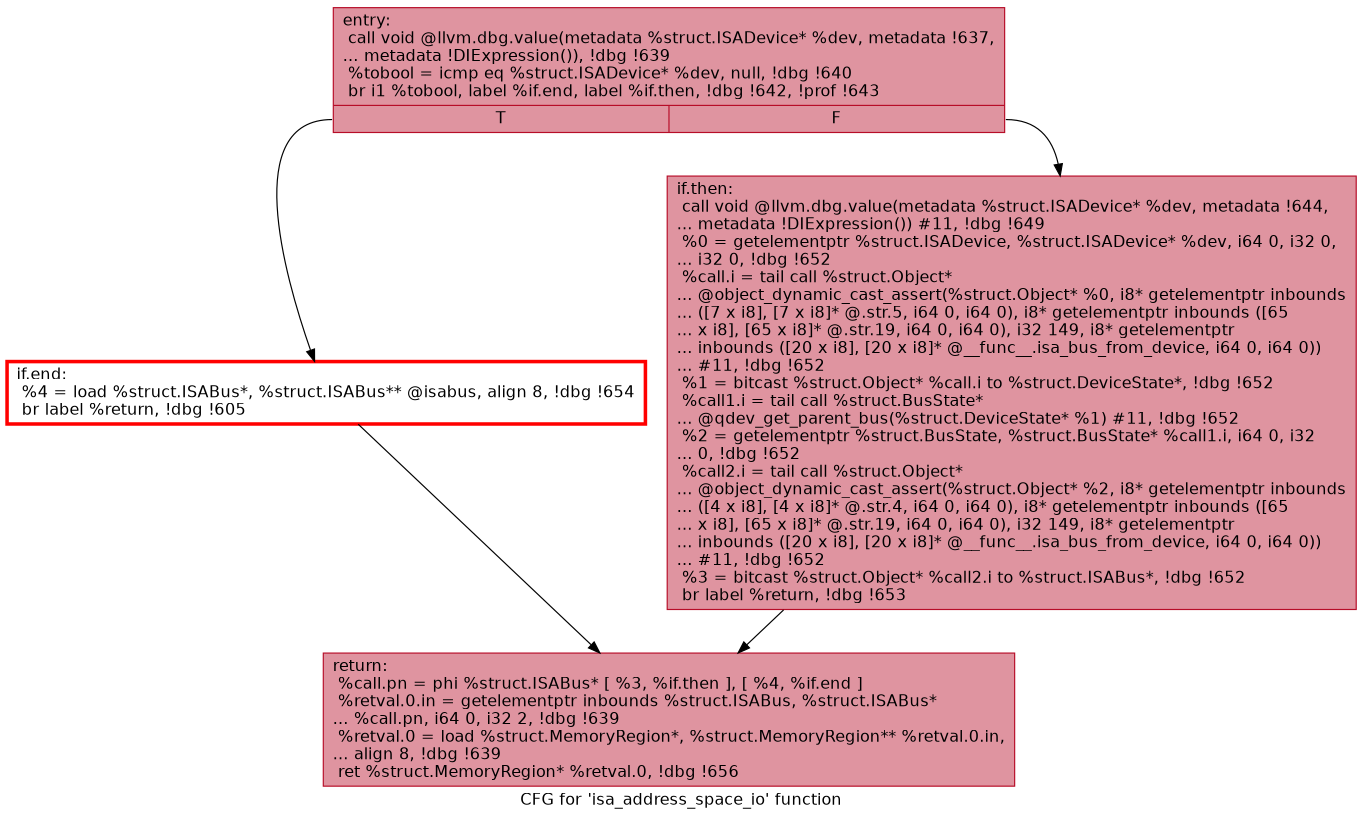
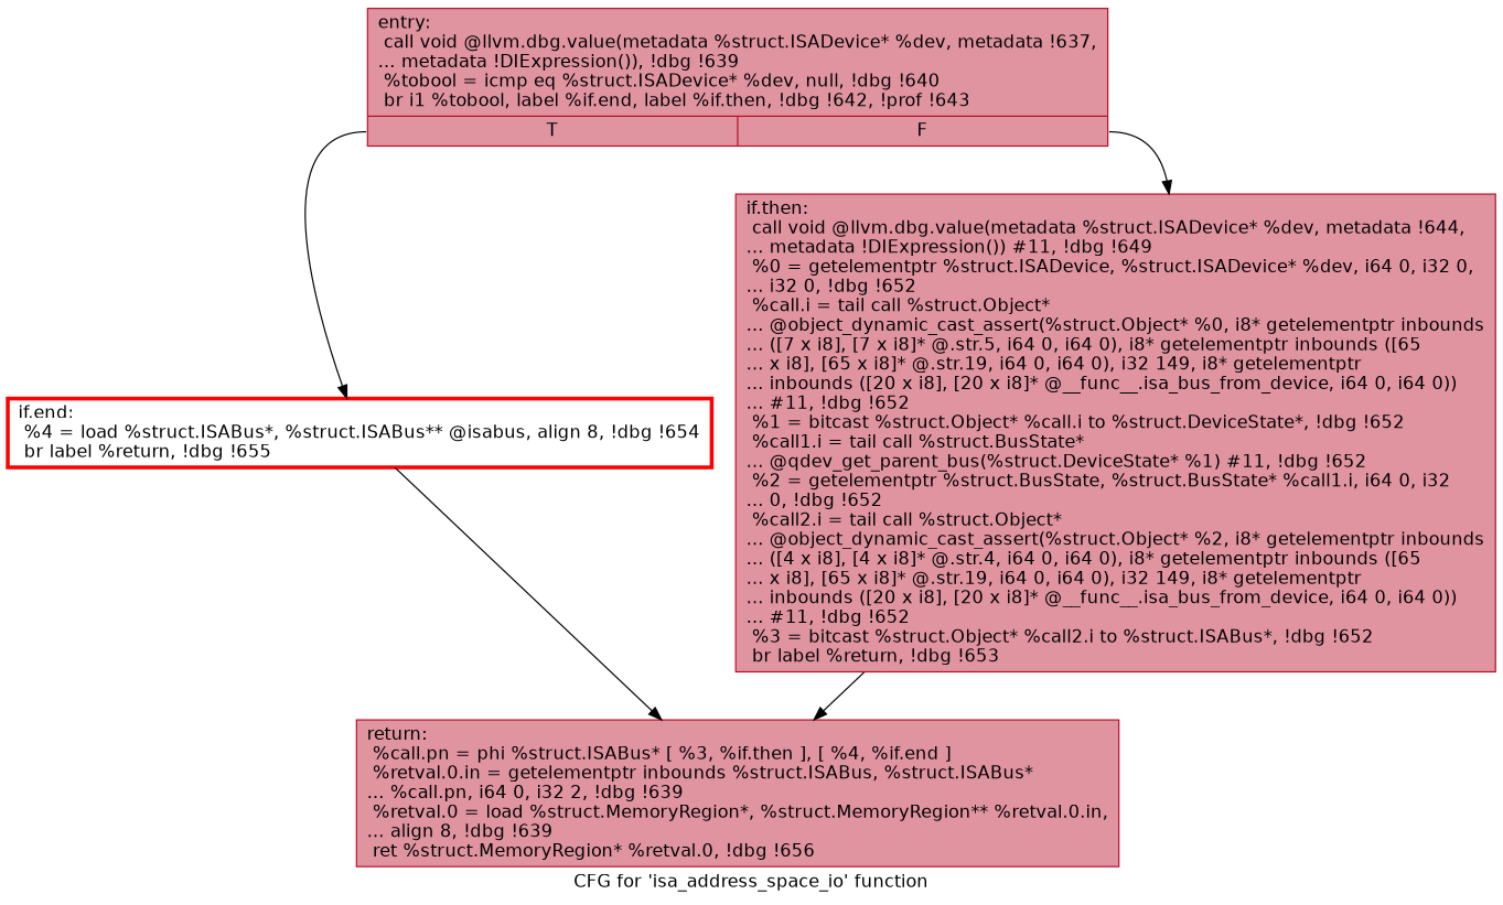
  digraph {
    label="CFG for 'isa_address_space_io' function"
    fontname="DejaVu Sans"
    node [color="#b70d28ff" fillcolor="#b70d2870" shape=record style=filled fontname="DejaVu Sans"]
    edge [fontname="DejaVu Sans"]
    n1 [label="{entry:\l  call void @llvm.dbg.value(metadata %struct.ISADevice* %dev, metadata !637,\l... metadata !DIExpression()), !dbg !639\l  %tobool = icmp eq %struct.ISADevice* %dev, null, !dbg !640\l  br i1 %tobool, label %if.end, label %if.then, !dbg !642, !prof !643\l|{<s0>T|<s1>F}}"]
-   n2 [color=red label="{if.end:                                           \l  %4 = load %struct.ISABus*, %struct.ISABus** @isabus, align 8, !dbg !654\l  br label %return, !dbg !605\l}" penwidth=3.0 fillcolor="" style=""]
+   n2 [color=red label="{if.end:                                           \l  %4 = load %struct.ISABus*, %struct.ISABus** @isabus, align 8, !dbg !654\l  br label %return, !dbg !655\l}" penwidth=3.0 fillcolor="" style=""]
    n3 [label="{if.then:                                          \l  call void @llvm.dbg.value(metadata %struct.ISADevice* %dev, metadata !644,\l... metadata !DIExpression()) #11, !dbg !649\l  %0 = getelementptr %struct.ISADevice, %struct.ISADevice* %dev, i64 0, i32 0,\l... i32 0, !dbg !652\l  %call.i = tail call %struct.Object*\l... @object_dynamic_cast_assert(%struct.Object* %0, i8* getelementptr inbounds\l... ([7 x i8], [7 x i8]* @.str.5, i64 0, i64 0), i8* getelementptr inbounds ([65\l... x i8], [65 x i8]* @.str.19, i64 0, i64 0), i32 149, i8* getelementptr\l... inbounds ([20 x i8], [20 x i8]* @__func__.isa_bus_from_device, i64 0, i64 0))\l... #11, !dbg !652\l  %1 = bitcast %struct.Object* %call.i to %struct.DeviceState*, !dbg !652\l  %call1.i = tail call %struct.BusState*\l... @qdev_get_parent_bus(%struct.DeviceState* %1) #11, !dbg !652\l  %2 = getelementptr %struct.BusState, %struct.BusState* %call1.i, i64 0, i32\l... 0, !dbg !652\l  %call2.i = tail call %struct.Object*\l... @object_dynamic_cast_assert(%struct.Object* %2, i8* getelementptr inbounds\l... ([4 x i8], [4 x i8]* @.str.4, i64 0, i64 0), i8* getelementptr inbounds ([65\l... x i8], [65 x i8]* @.str.19, i64 0, i64 0), i32 149, i8* getelementptr\l... inbounds ([20 x i8], [20 x i8]* @__func__.isa_bus_from_device, i64 0, i64 0))\l... #11, !dbg !652\l  %3 = bitcast %struct.Object* %call2.i to %struct.ISABus*, !dbg !652\l  br label %return, !dbg !653\l}"]
    n4 [label="{return:                                           \l  %call.pn = phi %struct.ISABus* [ %3, %if.then ], [ %4, %if.end ]\l  %retval.0.in = getelementptr inbounds %struct.ISABus, %struct.ISABus*\l... %call.pn, i64 0, i32 2, !dbg !639\l  %retval.0 = load %struct.MemoryRegion*, %struct.MemoryRegion** %retval.0.in,\l... align 8, !dbg !639\l  ret %struct.MemoryRegion* %retval.0, !dbg !656\l}"]
    n1 -> n2 [tailport=s0]
    n1 -> n3 [tailport=s1]
    n2 -> n4
    n3 -> n4
  }
